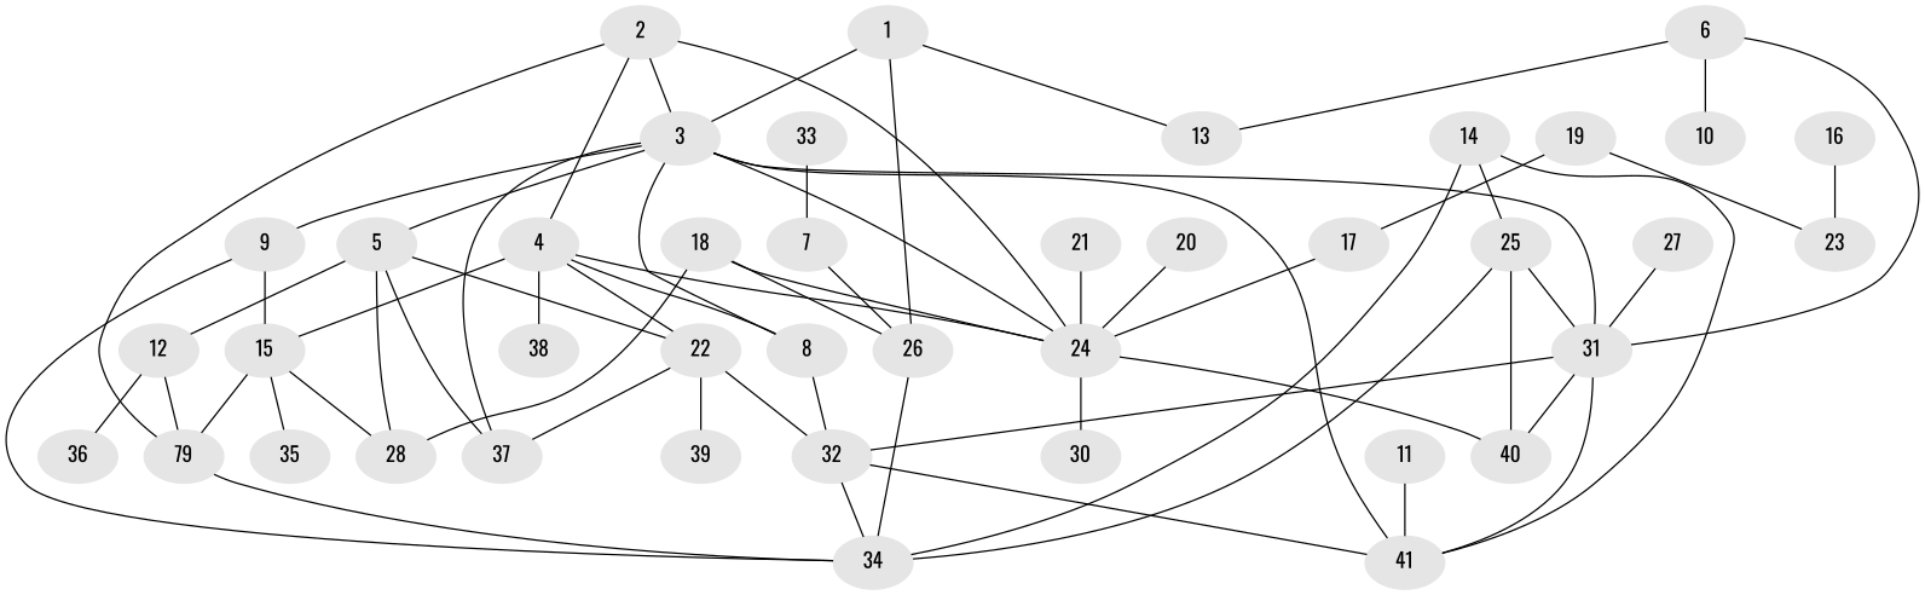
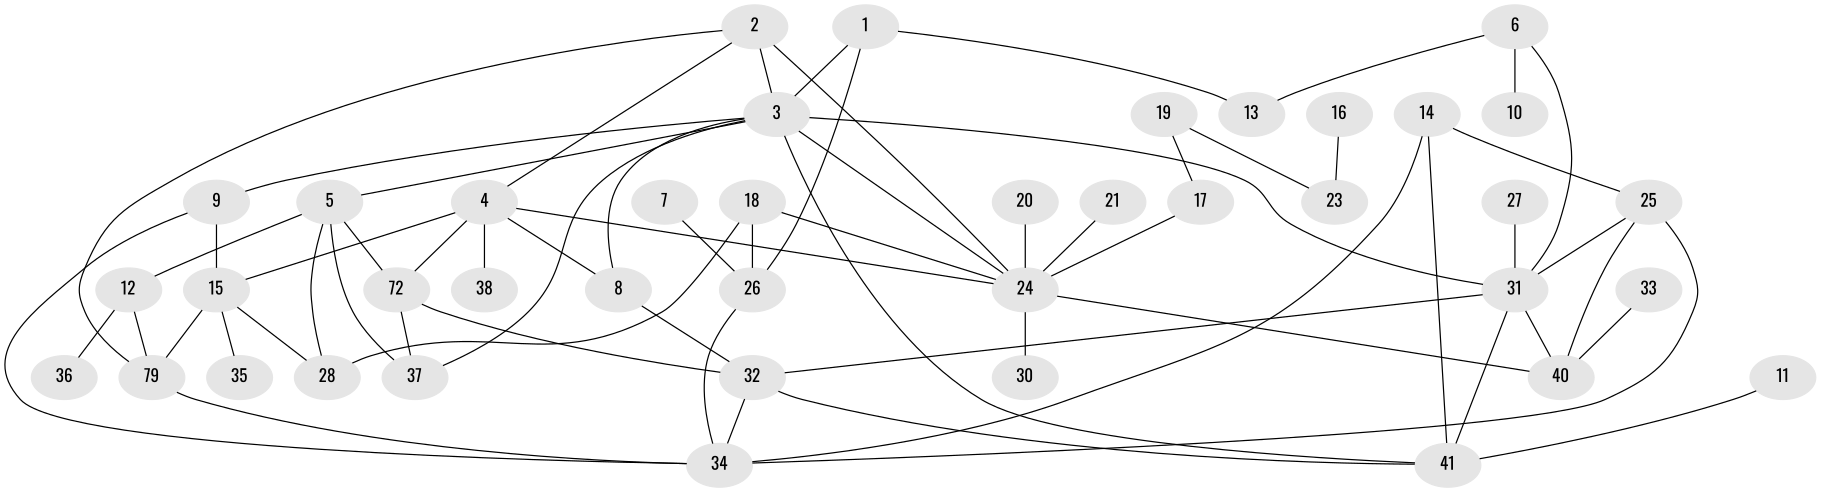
  graph {
    fontname=Oswald
    node [color=gray90 fontname=Oswald style=filled]
    edge [fontname=Oswald weight=1.0]
    1
    3
    13
    26
    24
    5
    8
    9
    31
    37
    41
    34
    2
    4
    n15 [label=79]
    15
-   22
+   22 [label=72]
    38
    30
    40
    12
    28
    32
    35
-   39
    36
    6
    10
    7
    11
    14
    25
    16
    23
    17
    18
    19
    20
    21
    27
    33
    1 -- 3
    1 -- 13
    1 -- 26
    3 -- 24
    3 -- 5
    3 -- 8
    3 -- 9
    3 -- 31 [weight=2.0]
    3 -- 37
    3 -- 41
    26 -- 34
    24 -- 30
    24 -- 40 [weight=2.0]
    5 -- 37
    5 -- 22
    5 -- 12
    5 -- 28
    8 -- 32
    9 -- 34
    9 -- 15
    31 -- 41
    31 -- 40
    31 -- 32
    2 -- 3
    2 -- 24
    2 -- 4
    2 -- n15
    4 -- 24
    4 -- 8
    4 -- 15
    4 -- 22
    4 -- 38
    n15 -- 34
    15 -- n15
    15 -- 28
    15 -- 35
    22 -- 37
    22 -- 32
-   22 -- 39
    12 -- n15
    12 -- 36
    32 -- 41
    32 -- 34
    6 -- 13
    6 -- 31
    6 -- 10
    7 -- 26
    11 -- 41
    14 -- 41
    14 -- 34
    14 -- 25
    25 -- 31
    25 -- 34
    25 -- 40
    16 -- 23
    17 -- 24
    18 -- 26
    18 -- 24
    18 -- 28
    19 -- 23
    19 -- 17 [weight=2.0]
    20 -- 24
    21 -- 24
    27 -- 31 [weight=2.0]
-   33 -- 7
+   33 -- 40
  }
